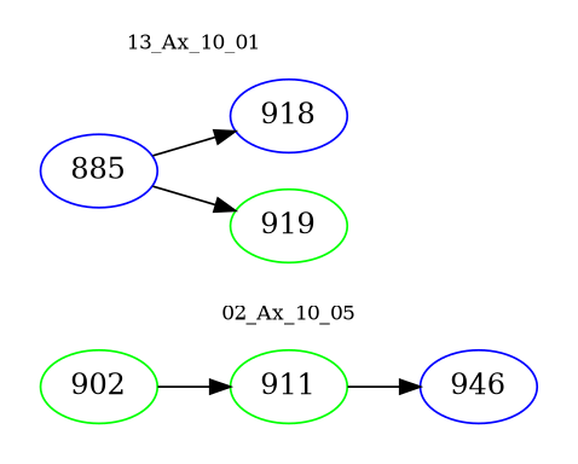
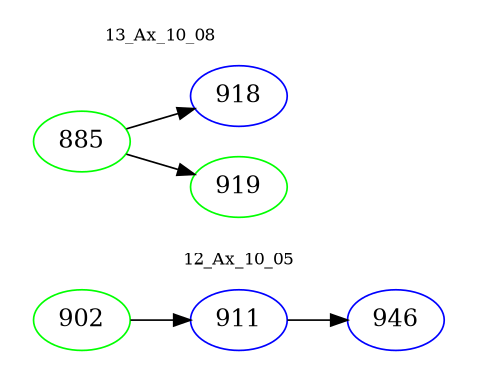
  digraph {
    rankdir=LR
    node [color=green]
    edge [color=black]
    n1 [label=902]
-   n2 [label=911]
+   n2 [color=blue label=911]
    n3 [color=blue label=946]
    n4 [label=919]
-   n5 [color=blue label=885]
+   n5 [label=885]
    n6 [color=blue label=918]
    subgraph cluster_1 {
      color=white
      fontsize=10
-     label="02_Ax_10_05"
+     label="12_Ax_10_05"
      n1
      n2
      n3
    }
    subgraph cluster_2 {
      color=white
      fontsize=10
-     label="13_Ax_10_01"
+     label="13_Ax_10_08"
      n4
      n5
      n6
    }
    n1 -> n2
    n2 -> n3
    n5 -> n4
    n5 -> n6
  }
